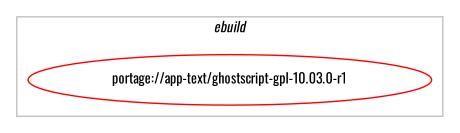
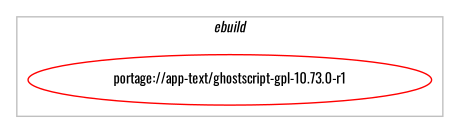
  digraph {
    compound=true
    concentrate=true
    fontname=Oswald
    fontsize=10
    newrank=true
    rankdir=LR
    ranksep=1.5
-   n1 [color=red fontname=Oswald fontsize=10 label="portage://app-text/ghostscript-gpl-10.03.0-r1" width=4]
+   n1 [color=red fontname=Oswald fontsize=10 label="portage://app-text/ghostscript-gpl-10.73.0-r1" width=4]
    subgraph cluster_1 {
      color=gray
      label=<<i>ebuild</i>>
      n1
    }
    subgraph cluster_2 {
      color=gray
      label=<<i>dependencies</i>>
      subgraph cluster_3 {
        color=gray
        fillcolor="#eeeeee"
        label=<<i>compile</i>>
        style=filled
      }
      subgraph cluster_4 {
        color=gray
        fillcolor="#eeeeee"
        label=<<i>compile and run</i>>
        style=filled
      }
      subgraph cluster_5 {
        color=gray
        fillcolor="#eeeeee"
        label=<<i>run</i>>
        style=filled
      }
    }
    subgraph cluster_6 {
      color=gray
      label=<<i>candidates</i>>
      rank=same
    }
  }
